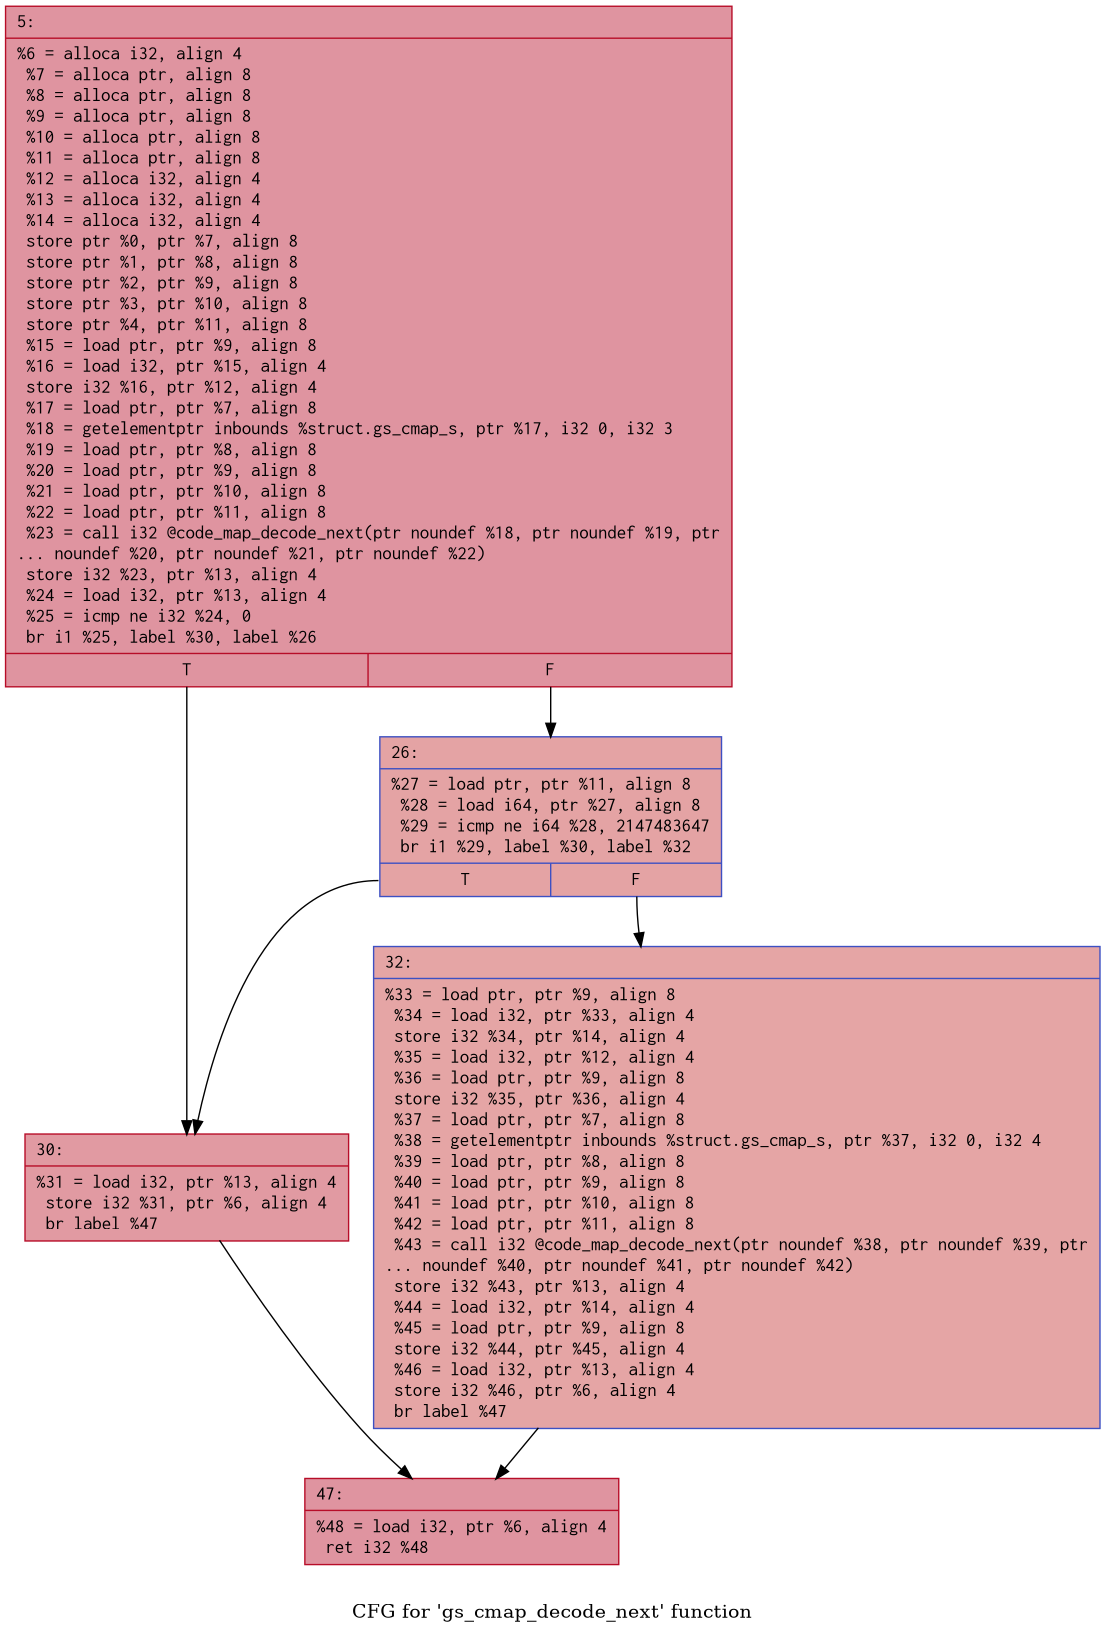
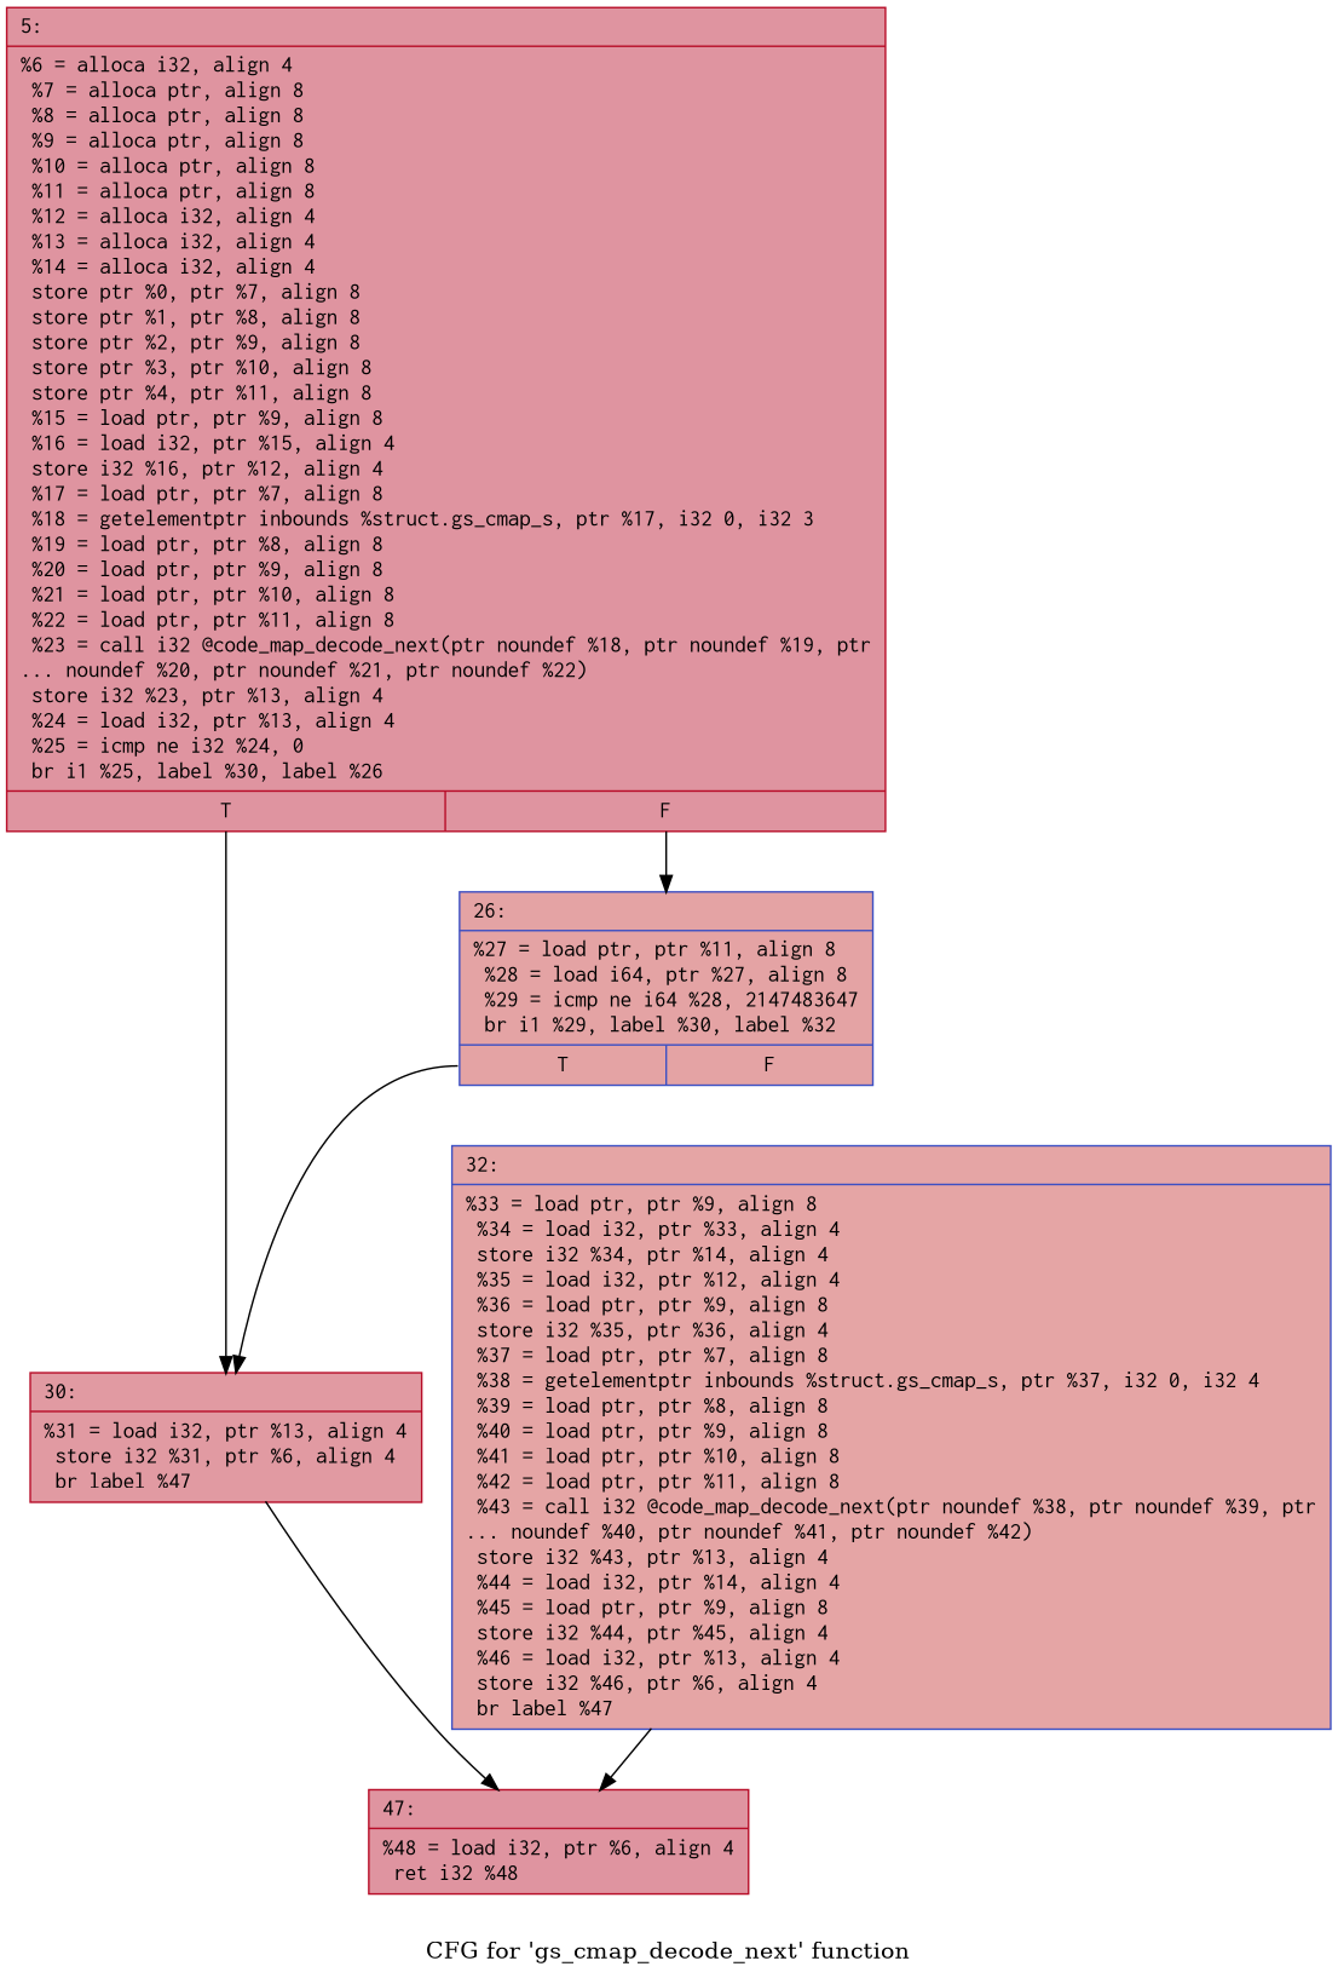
  digraph {
    label="CFG for 'gs_cmap_decode_next' function"
    node [color="#b70d28ff" fillcolor="#b70d2870" fontname=Courier shape=record style=filled]
    n1 [label="{5:\l|  %6 = alloca i32, align 4\l  %7 = alloca ptr, align 8\l  %8 = alloca ptr, align 8\l  %9 = alloca ptr, align 8\l  %10 = alloca ptr, align 8\l  %11 = alloca ptr, align 8\l  %12 = alloca i32, align 4\l  %13 = alloca i32, align 4\l  %14 = alloca i32, align 4\l  store ptr %0, ptr %7, align 8\l  store ptr %1, ptr %8, align 8\l  store ptr %2, ptr %9, align 8\l  store ptr %3, ptr %10, align 8\l  store ptr %4, ptr %11, align 8\l  %15 = load ptr, ptr %9, align 8\l  %16 = load i32, ptr %15, align 4\l  store i32 %16, ptr %12, align 4\l  %17 = load ptr, ptr %7, align 8\l  %18 = getelementptr inbounds %struct.gs_cmap_s, ptr %17, i32 0, i32 3\l  %19 = load ptr, ptr %8, align 8\l  %20 = load ptr, ptr %9, align 8\l  %21 = load ptr, ptr %10, align 8\l  %22 = load ptr, ptr %11, align 8\l  %23 = call i32 @code_map_decode_next(ptr noundef %18, ptr noundef %19, ptr\l... noundef %20, ptr noundef %21, ptr noundef %22)\l  store i32 %23, ptr %13, align 4\l  %24 = load i32, ptr %13, align 4\l  %25 = icmp ne i32 %24, 0\l  br i1 %25, label %30, label %26\l|{<s0>T|<s1>F}}"]
    n2 [fillcolor="#bb1b2c70" label="{30:\l|  %31 = load i32, ptr %13, align 4\l  store i32 %31, ptr %6, align 4\l  br label %47\l}"]
    n3 [color="#3d50c3ff" fillcolor="#c32e3170" label="{26:\l|  %27 = load ptr, ptr %11, align 8\l  %28 = load i64, ptr %27, align 8\l  %29 = icmp ne i64 %28, 2147483647\l  br i1 %29, label %30, label %32\l|{<s0>T|<s1>F}}"]
    n4 [label="{47:\l|  %48 = load i32, ptr %6, align 4\l  ret i32 %48\l}"]
    n5 [color="#3d50c3ff" fillcolor="#c5333470" label="{32:\l|  %33 = load ptr, ptr %9, align 8\l  %34 = load i32, ptr %33, align 4\l  store i32 %34, ptr %14, align 4\l  %35 = load i32, ptr %12, align 4\l  %36 = load ptr, ptr %9, align 8\l  store i32 %35, ptr %36, align 4\l  %37 = load ptr, ptr %7, align 8\l  %38 = getelementptr inbounds %struct.gs_cmap_s, ptr %37, i32 0, i32 4\l  %39 = load ptr, ptr %8, align 8\l  %40 = load ptr, ptr %9, align 8\l  %41 = load ptr, ptr %10, align 8\l  %42 = load ptr, ptr %11, align 8\l  %43 = call i32 @code_map_decode_next(ptr noundef %38, ptr noundef %39, ptr\l... noundef %40, ptr noundef %41, ptr noundef %42)\l  store i32 %43, ptr %13, align 4\l  %44 = load i32, ptr %14, align 4\l  %45 = load ptr, ptr %9, align 8\l  store i32 %44, ptr %45, align 4\l  %46 = load i32, ptr %13, align 4\l  store i32 %46, ptr %6, align 4\l  br label %47\l}"]
    n1 -> n2 [tailport=s0]
    n1 -> n3 [tailport=s1]
    n2 -> n4
    n3 -> n2 [tailport=s0]
-   n3 -> n5 [tailport=s1]
    n5 -> n4
  }
